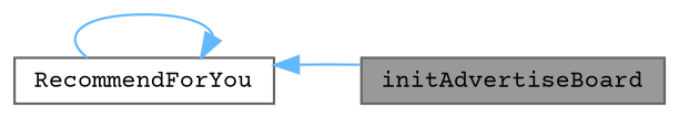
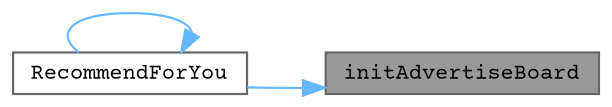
  digraph {
    rankdir=RL
    fontname="Courier Prime"
    node [fontname="Courier Prime" fontsize=10 shape=box style=filled]
    edge [color=steelblue1 dir=back fontname="Courier Prime" fontsize=10 labelfontname=Helvetica labelfontsize=10 style=solid]
    n1 [color=gray40 fillcolor=grey60 fontcolor=black height=0.2 label=initAdvertiseBoard width=0.4]
    n2 [color=grey40 fillcolor=white height=0.2 label=RecommendForYou width=0.4]
-   n2 -> n1
+   n1 -> n2
    n2 -> n2
  }
